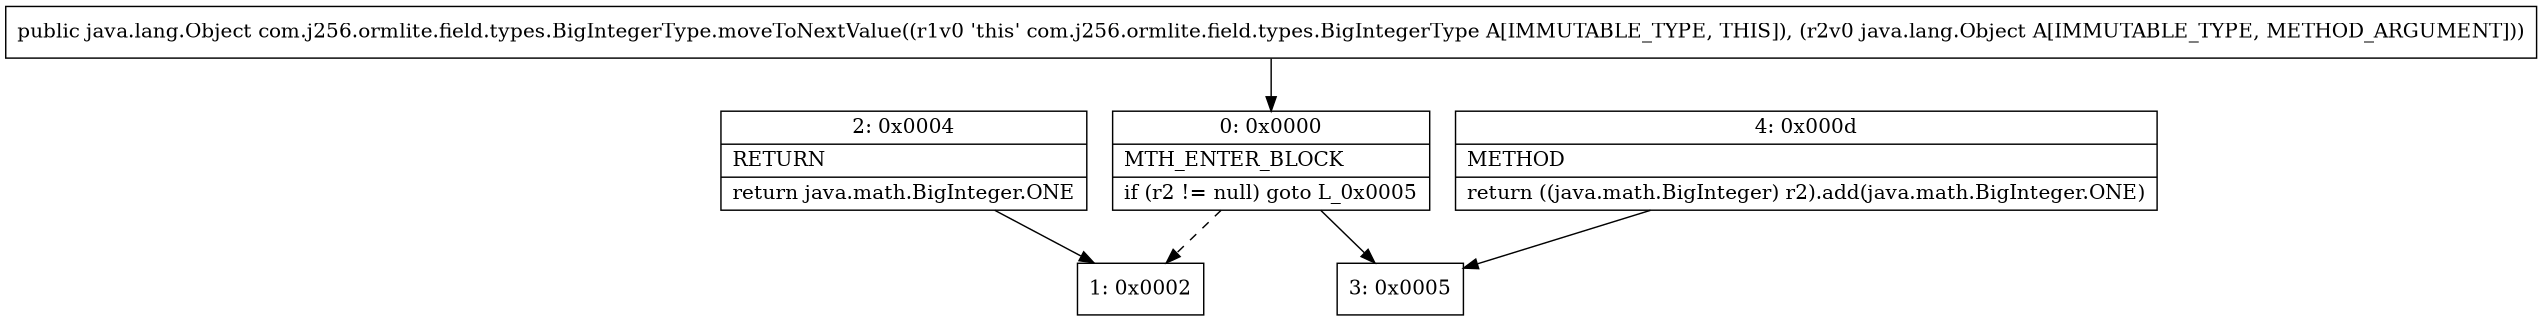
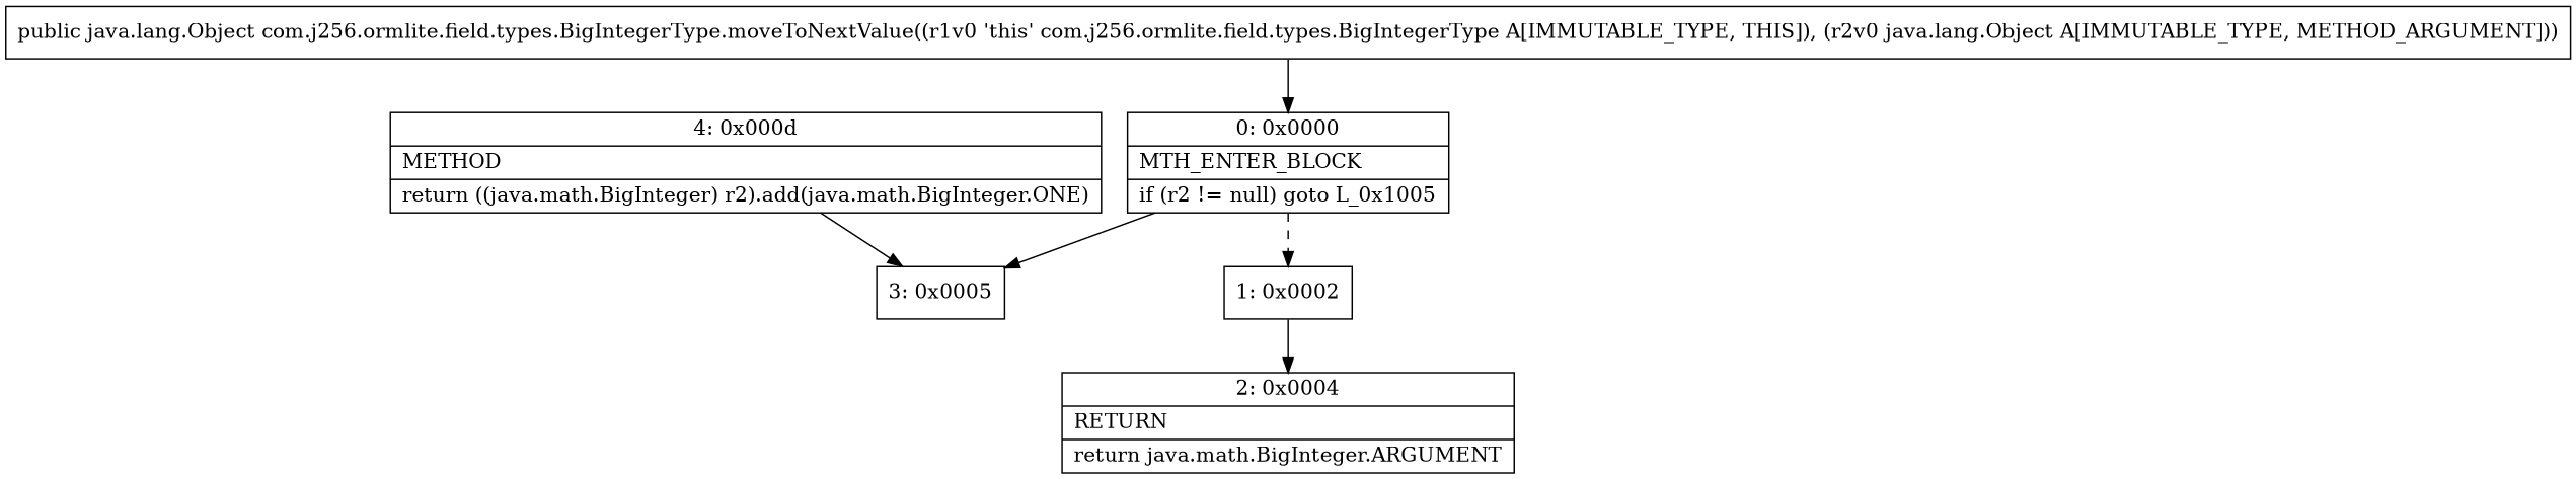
  digraph {
    node [shape=record]
-   n1 [label="{0\:\ 0x0000|MTH_ENTER_BLOCK\l|if (r2 != null) goto L_0x0005\l}"]
+   n1 [label="{0\:\ 0x0000|MTH_ENTER_BLOCK\l|if (r2 != null) goto L_0x1005\l}"]
    n2 [label="{1\:\ 0x0002}"]
    n3 [label="{3\:\ 0x0005}"]
-   n4 [label="{2\:\ 0x0004|RETURN\l|return java.math.BigInteger.ONE\l}"]
+   n4 [label="{2\:\ 0x0004|RETURN\l|return java.math.BigInteger.ARGUMENT\l}"]
    n5 [label="{4\:\ 0x000d|METHOD\l|return ((java.math.BigInteger) r2).add(java.math.BigInteger.ONE)\l}"]
    n6 [label="{public java.lang.Object com.j256.ormlite.field.types.BigIntegerType.moveToNextValue((r1v0 'this' com.j256.ormlite.field.types.BigIntegerType A[IMMUTABLE_TYPE, THIS]), (r2v0 java.lang.Object A[IMMUTABLE_TYPE, METHOD_ARGUMENT])) }"]
    n1 -> n2 [style=dashed]
    n1 -> n3
-   n4 -> n2
+   n2 -> n4
    n5 -> n3
    n6 -> n1
  }
